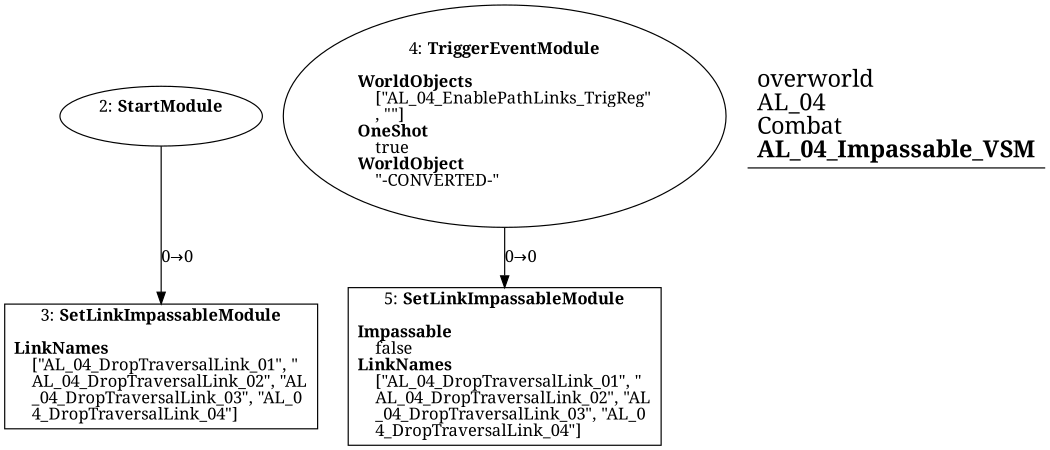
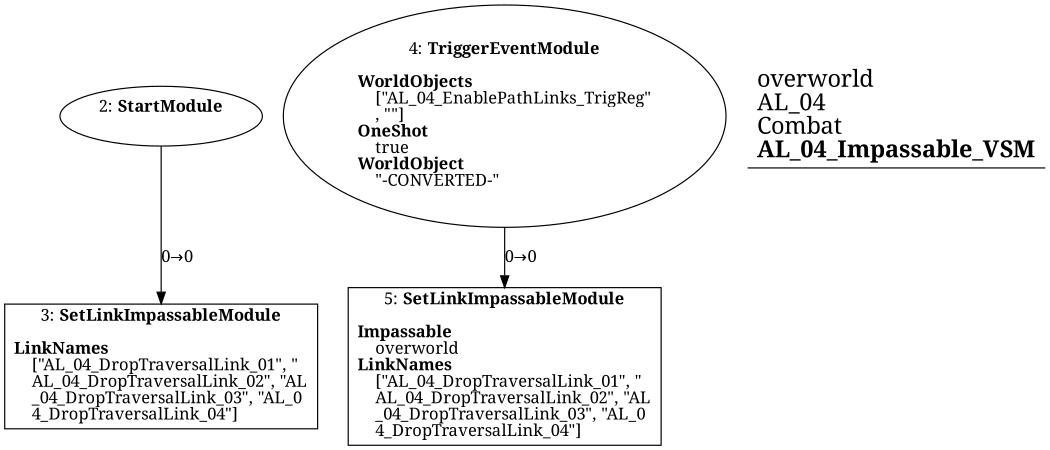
  digraph {
    fontname="Noto Serif"
    splines=spline
    node [fontname="Noto Serif" shape=oval]
    edge [fontname="Noto Serif"]
    n1 [label=<2: <b>StartModule</b><br/><br/>>]
    n2 [label=<3: <b>SetLinkImpassableModule</b><br/><br/><b>LinkNames</b><br align="left"/>    [&quot;AL_04_DropTraversalLink_01&quot;, &quot;<br align="left"/>    AL_04_DropTraversalLink_02&quot;, &quot;AL<br align="left"/>    _04_DropTraversalLink_03&quot;, &quot;AL_0<br align="left"/>    4_DropTraversalLink_04&quot;]<br align="left"/>> shape=box]
    n3 [label=<4: <b>TriggerEventModule</b><br/><br/><b>WorldObjects</b><br align="left"/>    [&quot;AL_04_EnablePathLinks_TrigReg&quot;<br align="left"/>    , &quot;&quot;]<br align="left"/><b>OneShot</b><br align="left"/>    true<br align="left"/><b>WorldObject</b><br align="left"/>    &quot;-CONVERTED-&quot;<br align="left"/>>]
-   n4 [label=<5: <b>SetLinkImpassableModule</b><br/><br/><b>Impassable</b><br align="left"/>    false<br align="left"/><b>LinkNames</b><br align="left"/>    [&quot;AL_04_DropTraversalLink_01&quot;, &quot;<br align="left"/>    AL_04_DropTraversalLink_02&quot;, &quot;AL<br align="left"/>    _04_DropTraversalLink_03&quot;, &quot;AL_0<br align="left"/>    4_DropTraversalLink_04&quot;]<br align="left"/>> shape=box]
+   n4 [label=<5: <b>SetLinkImpassableModule</b><br/><br/><b>Impassable</b><br align="left"/>    overworld<br align="left"/><b>LinkNames</b><br align="left"/>    [&quot;AL_04_DropTraversalLink_01&quot;, &quot;<br align="left"/>    AL_04_DropTraversalLink_02&quot;, &quot;AL<br align="left"/>    _04_DropTraversalLink_03&quot;, &quot;AL_0<br align="left"/>    4_DropTraversalLink_04&quot;]<br align="left"/>> shape=box]
    n5 [label=<<font point-size="20">overworld<br align="left"/>AL_04<br align="left"/>Combat<br align="left"/><b>AL_04_Impassable_VSM</b><br align="left"/></font>> shape=underline]
    n1 -> n2 [label="0→0"]
    n3 -> n4 [label="0→0"]
  }
